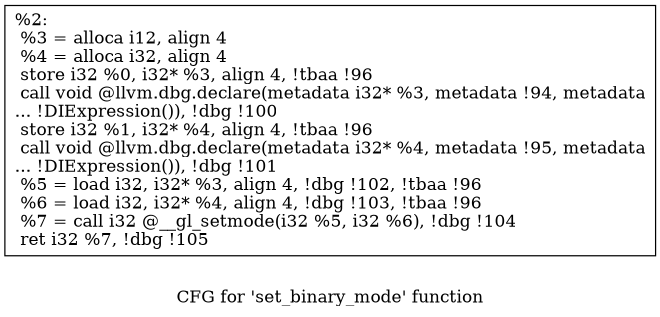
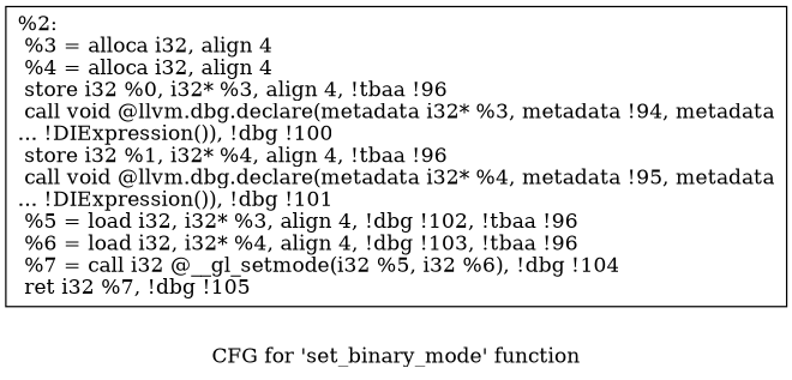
  digraph {
    label="CFG for 'set_binary_mode' function"
-   n1 [label="{%2:\l  %3 = alloca i12, align 4\l  %4 = alloca i32, align 4\l  store i32 %0, i32* %3, align 4, !tbaa !96\l  call void @llvm.dbg.declare(metadata i32* %3, metadata !94, metadata\l... !DIExpression()), !dbg !100\l  store i32 %1, i32* %4, align 4, !tbaa !96\l  call void @llvm.dbg.declare(metadata i32* %4, metadata !95, metadata\l... !DIExpression()), !dbg !101\l  %5 = load i32, i32* %3, align 4, !dbg !102, !tbaa !96\l  %6 = load i32, i32* %4, align 4, !dbg !103, !tbaa !96\l  %7 = call i32 @__gl_setmode(i32 %5, i32 %6), !dbg !104\l  ret i32 %7, !dbg !105\l}" shape=record]
+   n1 [label="{%2:\l  %3 = alloca i32, align 4\l  %4 = alloca i32, align 4\l  store i32 %0, i32* %3, align 4, !tbaa !96\l  call void @llvm.dbg.declare(metadata i32* %3, metadata !94, metadata\l... !DIExpression()), !dbg !100\l  store i32 %1, i32* %4, align 4, !tbaa !96\l  call void @llvm.dbg.declare(metadata i32* %4, metadata !95, metadata\l... !DIExpression()), !dbg !101\l  %5 = load i32, i32* %3, align 4, !dbg !102, !tbaa !96\l  %6 = load i32, i32* %4, align 4, !dbg !103, !tbaa !96\l  %7 = call i32 @__gl_setmode(i32 %5, i32 %6), !dbg !104\l  ret i32 %7, !dbg !105\l}" shape=record]
  }
